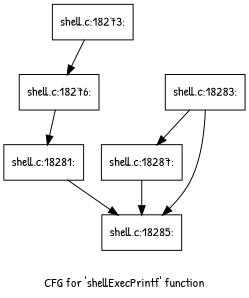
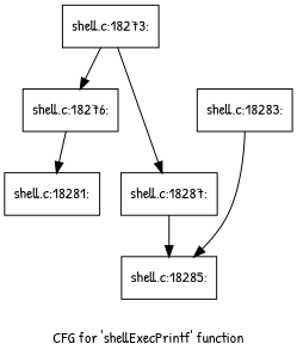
  digraph {
    fontname="Patrick Hand"
    label="CFG for 'shellExecPrintf' function"
    node [fontname="Patrick Hand" shape=record]
    edge [fontname="Patrick Hand"]
    n1 [label="{shell.c:18273:}"]
    n2 [label="{shell.c:18276:}"]
    n3 [label="{shell.c:18287:}"]
    n4 [label="{shell.c:18281:}"]
    n5 [label="{shell.c:18285:}"]
    n6 [label="{shell.c:18283:}"]
    n1 -> n2
-   n6 -> n3
+   n1 -> n3
    n2 -> n4
    n3 -> n5
-   n4 -> n5
    n6 -> n5
  }
